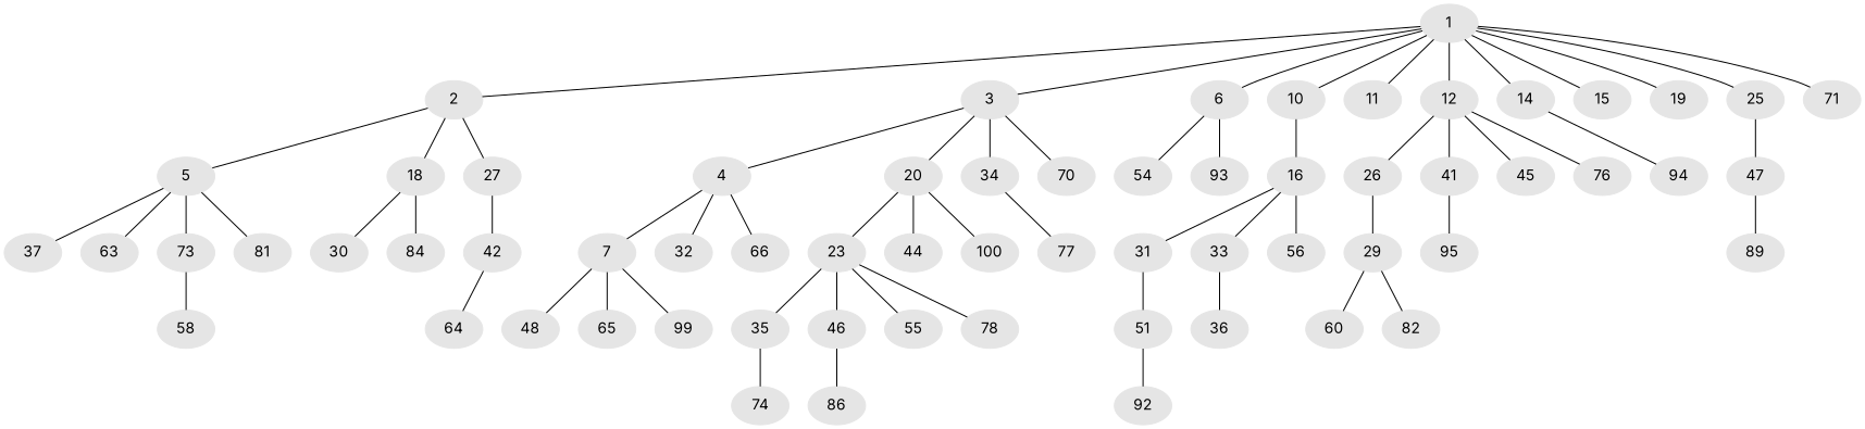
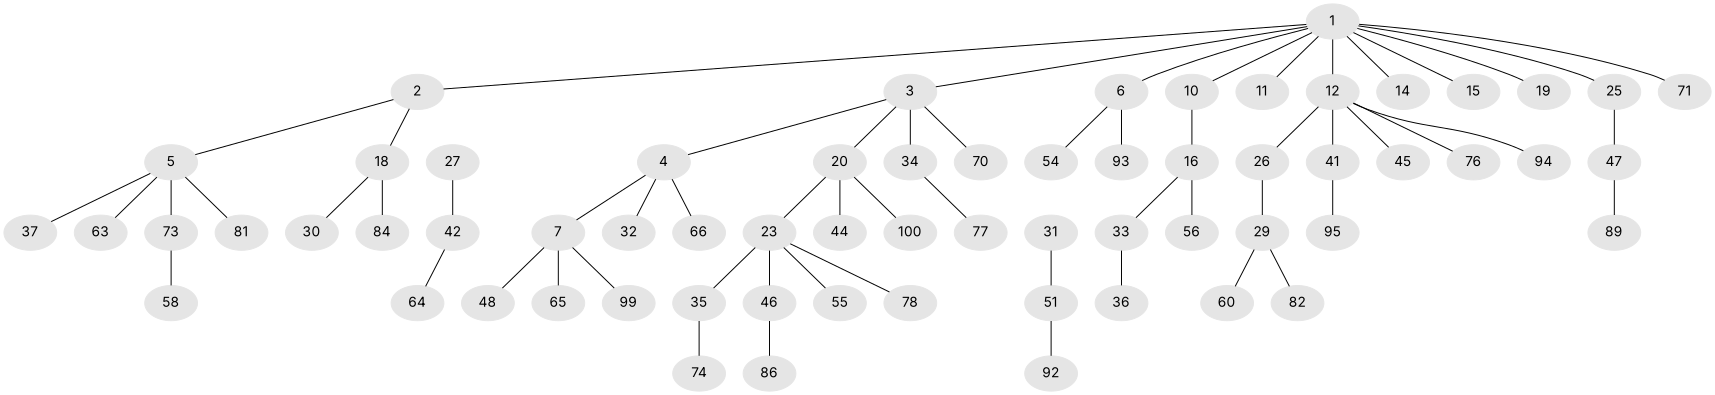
  graph {
    fontname=Inter
    node [color=gray90 fontname=Inter style=filled]
    edge [fontname=Inter]
    1 [super="+9"]
    2 [super="+97"]
    3 [super="+8"]
    6
    10 [super="+53"]
    11 [super="+98"]
    12 [super="+13"]
    14 [super="+22"]
    15 [super="+40"]
    19
    25 [super="+88"]
    71
    5 [super="+59"]
    18 [super="+57"]
    27 [super="+69"]
    4 [super="+21"]
    20 [super="+38"]
    34 [super="+43"]
    70
    54 [super="+96"]
    n21 [label=93]
    16 [super="+24"]
    26 [super="+61"]
    41 [super="+75"]
    45
    76 [super="+85"]
    94
    47 [super="+72"]
    37
    63
    73
    81
    30
    84
    42 [super="+87"]
    7 [super="+52"]
    32
    66 [super="+68"]
    23 [super="+28"]
    44 [super="+49"]
    100
    77
    48 [super="+50"]
    65
    99
    58
    31
    33 [super="+90"]
    56 [super="+67"]
    29 [super="+80"]
    95
    51 [super="+93"]
    36
    35 [super="+39"]
    46 [super="+62"]
    55
    78
    74
    86
    89
    60
    82
    64
    92
    1 -- 2
    1 -- 3
    1 -- 6
    1 -- 10
    1 -- 11
    1 -- 12
    1 -- 14
    1 -- 15
    1 -- 19
    1 -- 25
    1 -- 71
    2 -- 5
    2 -- 18
-   2 -- 27
    3 -- 4
    3 -- 20
    3 -- 34
    3 -- 70
    6 -- 54
    6 -- n21
    10 -- 16
    12 -- 26
    12 -- 41
    12 -- 45
    12 -- 76
-   14 -- 94
+   12 -- 94
    25 -- 47
    5 -- 37
    5 -- 63
    5 -- 73
    5 -- 81
    18 -- 30
    18 -- 84
    27 -- 42
    4 -- 7
    4 -- 32
    4 -- 66
    20 -- 23
    20 -- 44
    20 -- 100
    34 -- 77
-   16 -- 31
    16 -- 33
    16 -- 56
    26 -- 29
    41 -- 95
    47 -- 89
    73 -- 58
    42 -- 64
    7 -- 48
    7 -- 65
    7 -- 99
    23 -- 35
    23 -- 46
    23 -- 55
    23 -- 78
    31 -- 51
    33 -- 36
    29 -- 60
    29 -- 82
    51 -- 92
    35 -- 74
    46 -- 86
  }
